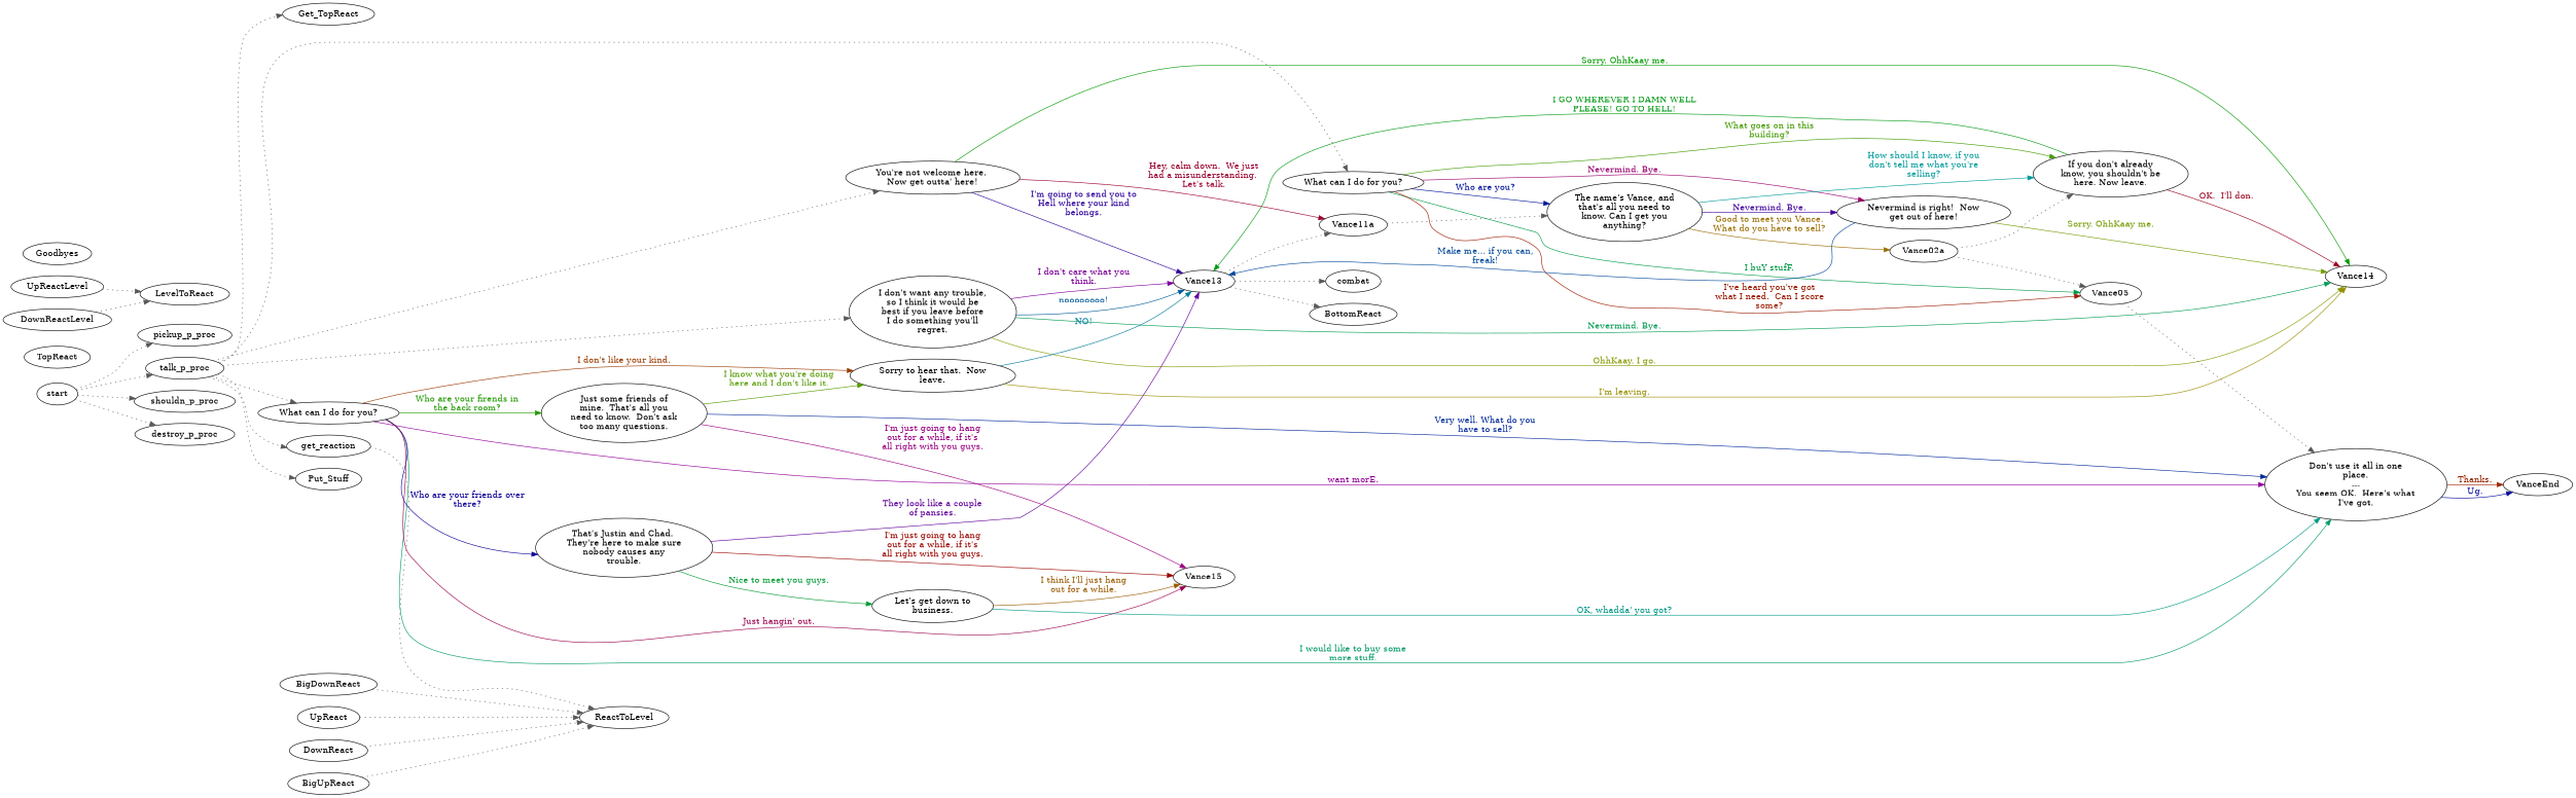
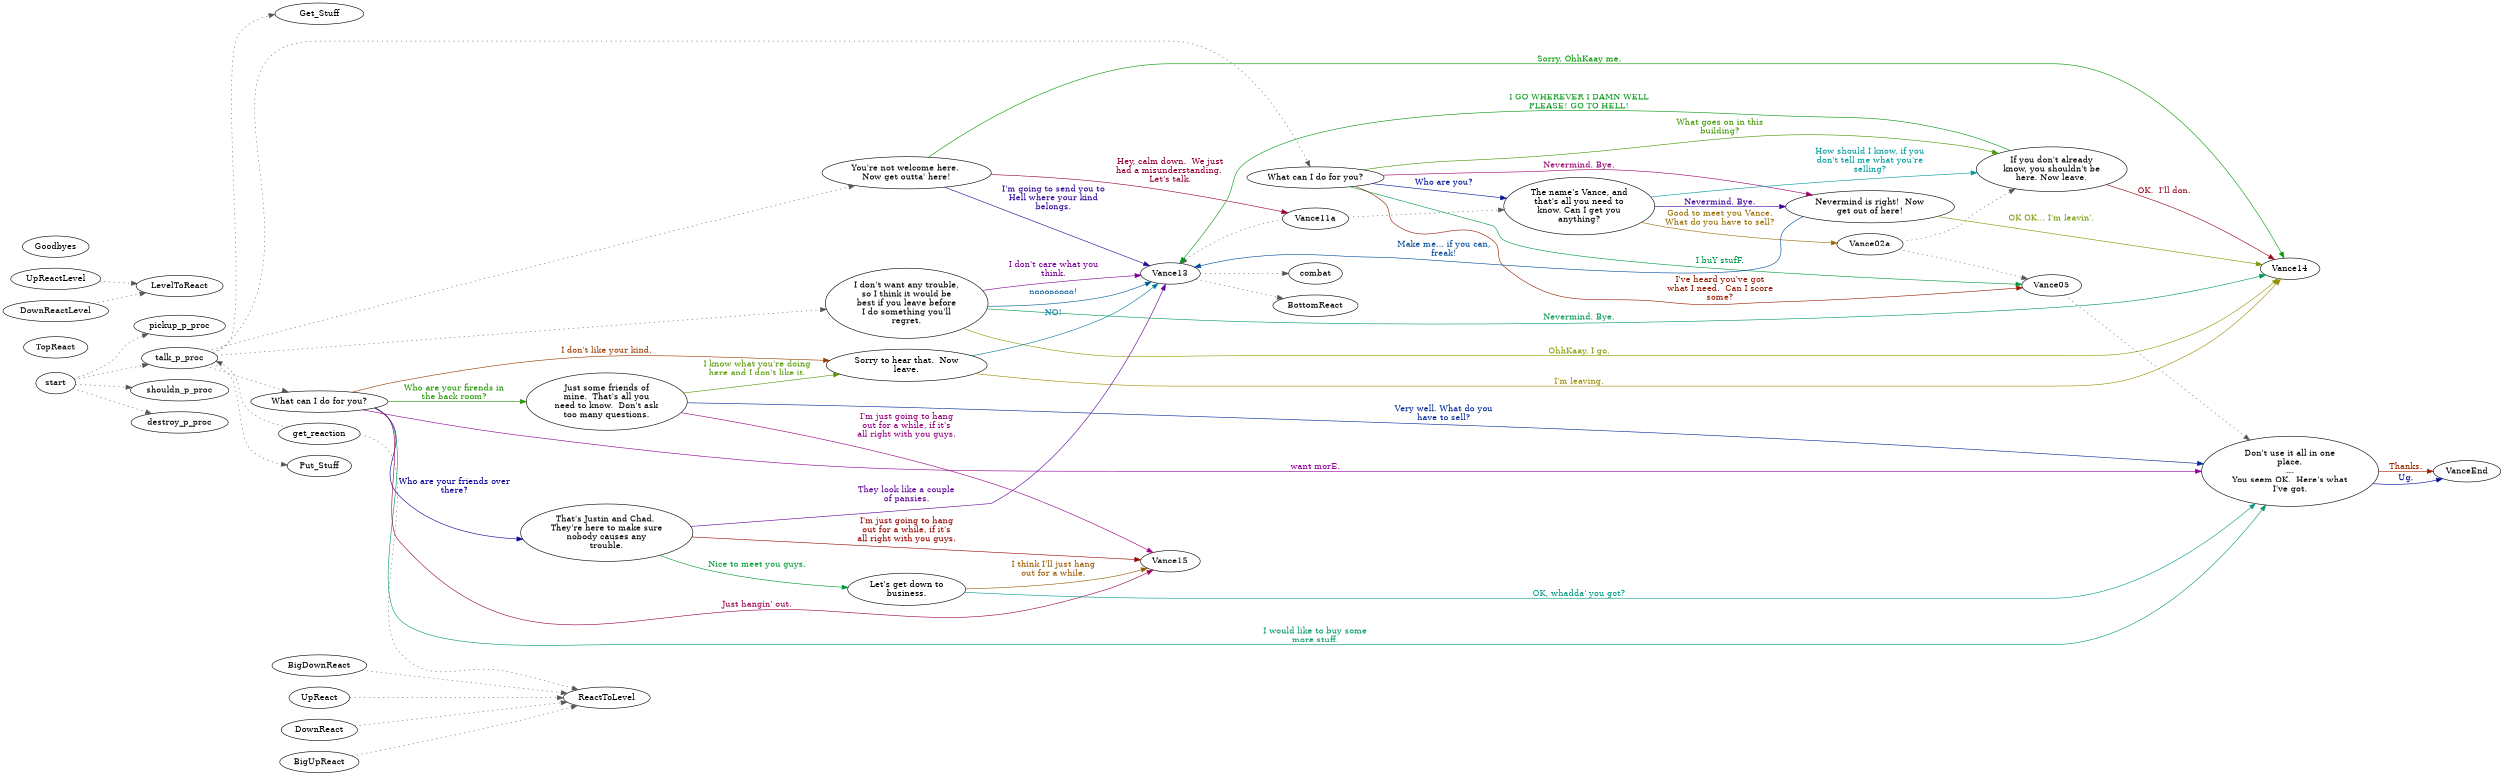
  digraph {
    rankdir=LR
    node [color="#000000" fillcolor="#FFFFFF" style=filled]
    edge [color="#555555"]
    start
    pickup_p_proc
    talk_p_proc
    n4 [label=shouldn_p_proc]
    destroy_p_proc
-   Get_Stuff [label=Get_TopReact]
+   Get_Stuff
    get_reaction
    n8 [label="I don't want any trouble,\nso I think it would be\nbest if you leave before\nI do something you'll\nregret."]
    n9 [label="You're not welcome here. \nNow get outta' here!"]
    n10 [label="What can I do for you?"]
    n11 [label="What can I do for you?"]
    Put_Stuff
    ReactToLevel
    Vance13
    Vance14
    Vance11a
    Vance05
    n18 [label="The name's Vance, and\nthat's all you need to\nknow. Can I get you\nanything?"]
    n19 [label="If you don't already\nknow, you shouldn't be\nhere. Now leave."]
    n20 [label="Nevermind is right!  Now\nget out of here!"]
    n21 [label="Don't use it all in one\nplace.\n---\nYou seem OK.  Here's what\nI've got."]
    n22 [label="Sorry to hear that.  Now\nleave."]
    n23 [label="That's Justin and Chad. \nThey're here to make sure\nnobody causes any\ntrouble."]
    n24 [label="Just some friends of\nmine.  That's all you\nneed to know.  Don't ask\ntoo many questions."]
    Vance15
    combat
    BottomReact
    Vance02a
    VanceEnd
    n30 [label="Let's get down to\nbusiness."]
    UpReact
    DownReact
    TopReact
    BigUpReact
    BigDownReact
    UpReactLevel
    LevelToReact
    DownReactLevel
    Goodbyes
    start -> pickup_p_proc [style=dotted]
    start -> talk_p_proc [style=dotted]
    start -> n4 [style=dotted]
    start -> destroy_p_proc [style=dotted]
    talk_p_proc -> Get_Stuff [style=dotted]
-   talk_p_proc -> get_reaction [style=dotted]
+   get_reaction -> talk_p_proc [style=dotted]
    talk_p_proc -> n8 [style=dotted]
    talk_p_proc -> n9 [style=dotted]
    talk_p_proc -> n10 [style=dotted]
    talk_p_proc -> n11 [style=dotted]
    talk_p_proc -> Put_Stuff [style=dotted]
    get_reaction -> ReactToLevel [style=dotted]
    n8 -> Vance13 [color="#005A99" fontcolor="#005A99" label="noooooooo!"]
    n8 -> Vance13 [color="#7F0099" fontcolor="#7F0099" label="I don't care what you\nthink."]
    n8 -> Vance14 [color="#879900" fontcolor="#879900" label="OhhKaay. I go."]
    n8 -> Vance14 [color="#009952" fontcolor="#009952" label="Nevermind. Bye."]
    n9 -> Vance13 [color="#2C0099" fontcolor="#2C0099" label="I'm going to send you to\nHell where your kind\nbelongs."]
    n9 -> Vance14 [color="#019900" fontcolor="#019900" label="Sorry. OhhKaay me."]
    n9 -> Vance11a [color="#99002D" fontcolor="#99002D" label="Hey, calm down.  We just\nhad a misunderstanding. \nLet's talk."]
    n10 -> Vance05 [color="#009946" fontcolor="#009946" label="I buY stufF."]
    n10 -> Vance05 [color="#991900" fontcolor="#991900" label="I've heard you've got\nwhat I need.  Can I score\nsome?"]
    n10 -> n18 [color="#001399" fontcolor="#001399" label="Who are you?"]
    n10 -> n19 [color="#409900" fontcolor="#409900" label="What goes on in this\nbuilding?"]
    n10 -> n20 [color="#99006D" fontcolor="#99006D" label="Nevermind. Bye."]
    n11 -> n21 [color="#920099" fontcolor="#920099" label="want morE."]
    n11 -> n21 [color="#009966" fontcolor="#009966" label="I would like to buy some\nmore stuff."]
    n11 -> n22 [color="#993900" fontcolor="#993900" label="I don't like your kind."]
    n11 -> n23 [color="#0C0099" fontcolor="#0C0099" label="Who are your friends over\nthere?"]
    n11 -> n24 [color="#209900" fontcolor="#209900" label="Who are your firends in\nthe back room?"]
    n11 -> Vance15 [color="#99004D" fontcolor="#99004D" label="Just hangin' out."]
    Vance13 -> combat [style=dotted]
    Vance13 -> BottomReact [style=dotted]
-   Vance13 -> Vance11a [style=dotted]
+   Vance11a -> Vance13 [style=dotted]
    Vance11a -> n18 [style=dotted]
    Vance05 -> n21 [style=dotted]
    n18 -> n19 [color="#009999" fontcolor="#009999" label="How should I know, if you\ndon't tell me what you're\nselling?"]
    n18 -> n20 [color="#3F0099" fontcolor="#3F0099" label="Nevermind. Bye."]
    n18 -> Vance02a [color="#996C00" fontcolor="#996C00" label="Good to meet you Vance.\nWhat do you have to sell?"]
    n19 -> Vance13 [color="#009913" fontcolor="#009913" label="I GO WHEREVER I DAMN WELL\nPLEASE! GO TO HELL!"]
    n19 -> Vance14 [color="#99001A" fontcolor="#99001A" label="OK.  I'll don."]
    n20 -> Vance13 [color="#004799" fontcolor="#004799" label="Make me... if you can,\nfreak!"]
-   n20 -> Vance14 [color="#739900" fontcolor="#739900" label="Sorry. OhhKaay me."]
+   n20 -> Vance14 [color="#739900" fontcolor="#739900" label="OK OK... I'm leavin'."]
    n21 -> VanceEnd [color="#992500" fontcolor="#992500" label="Thanks."]
    n21 -> VanceEnd [color="#000799" fontcolor="#000799" label="Ug."]
    n22 -> Vance13 [color="#007A99" fontcolor="#007A99" label="NO!"]
    n22 -> Vance14 [color="#998C00" fontcolor="#998C00" label="I'm leaving."]
    n23 -> Vance13 [color="#5F0099" fontcolor="#5F0099" label="They look like a couple\nof pansies."]
    n23 -> Vance15 [color="#990600" fontcolor="#990600" label="I'm just going to hang\nout for a while, if it's\nall right with you guys."]
    n23 -> n30 [color="#009932" fontcolor="#009932" label="Nice to meet you guys."]
    n24 -> n21 [color="#002799" fontcolor="#002799" label="Very well. What do you\nhave to sell?"]
    n24 -> n22 [color="#549900" fontcolor="#549900" label="I know what you're doing\nhere and I don't like it."]
    n24 -> Vance15 [color="#990080" fontcolor="#990080" label="I'm just going to hang\nout for a while, if it's\nall right with you guys."]
    Vance02a -> Vance05 [style=dotted]
    Vance02a -> n19 [style=dotted]
    n30 -> n21 [color="#009985" fontcolor="#009985" label="OK, whadda' you got?"]
    n30 -> Vance15 [color="#995900" fontcolor="#995900" label="I think I'll just hang\nout for a while."]
    UpReact -> ReactToLevel [style=dotted]
    DownReact -> ReactToLevel [style=dotted]
    BigUpReact -> ReactToLevel [style=dotted]
    BigDownReact -> ReactToLevel [style=dotted]
    UpReactLevel -> LevelToReact [style=dotted]
    DownReactLevel -> LevelToReact [style=dotted]
  }
